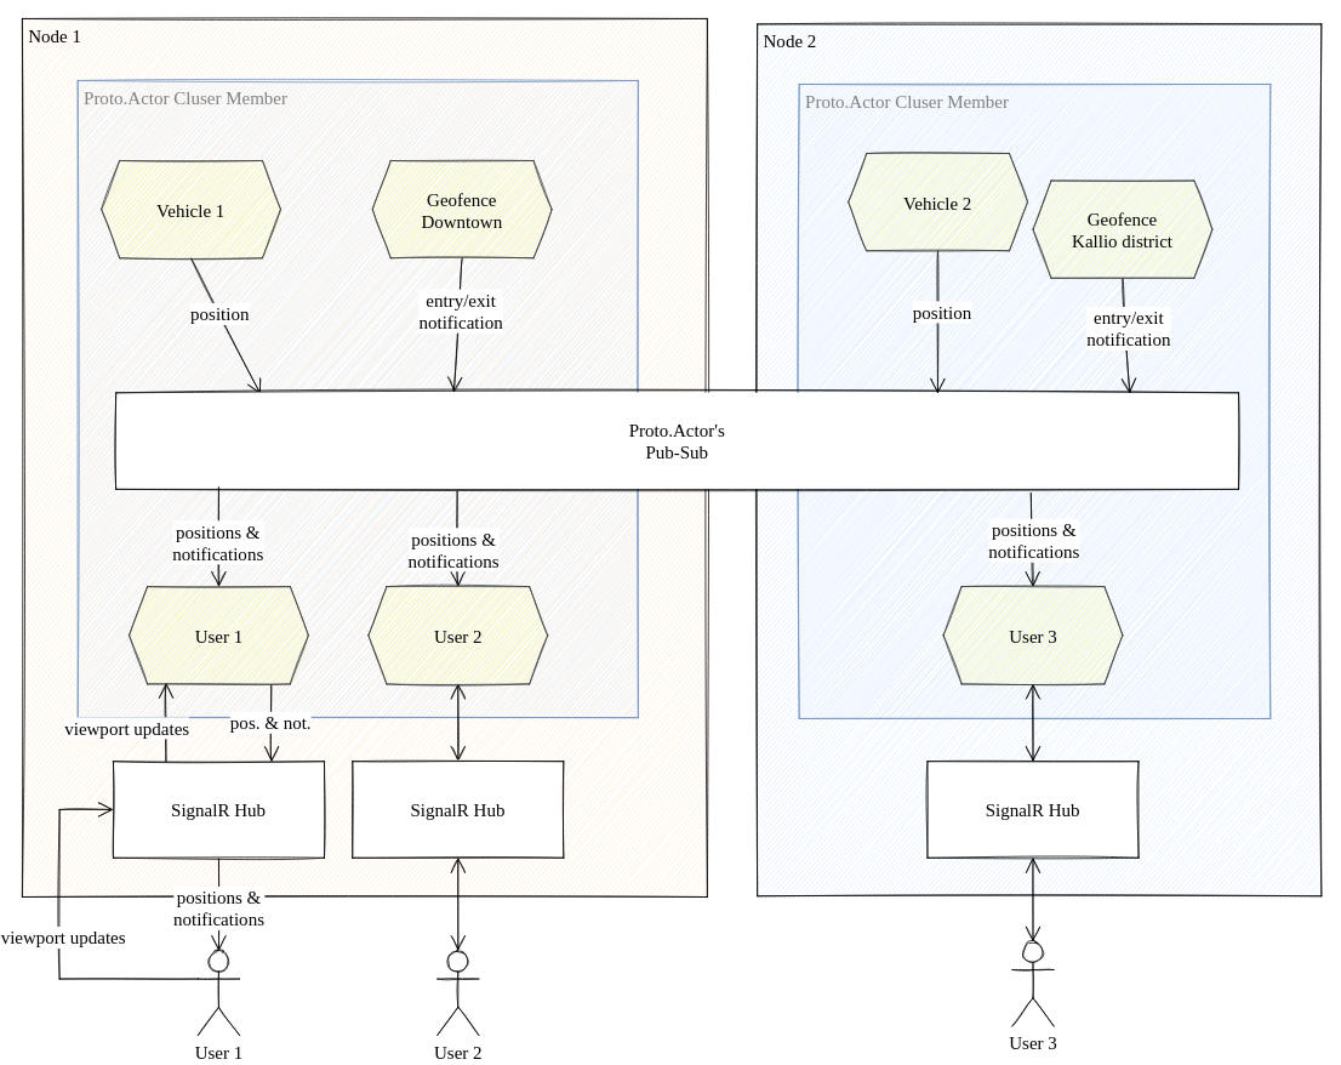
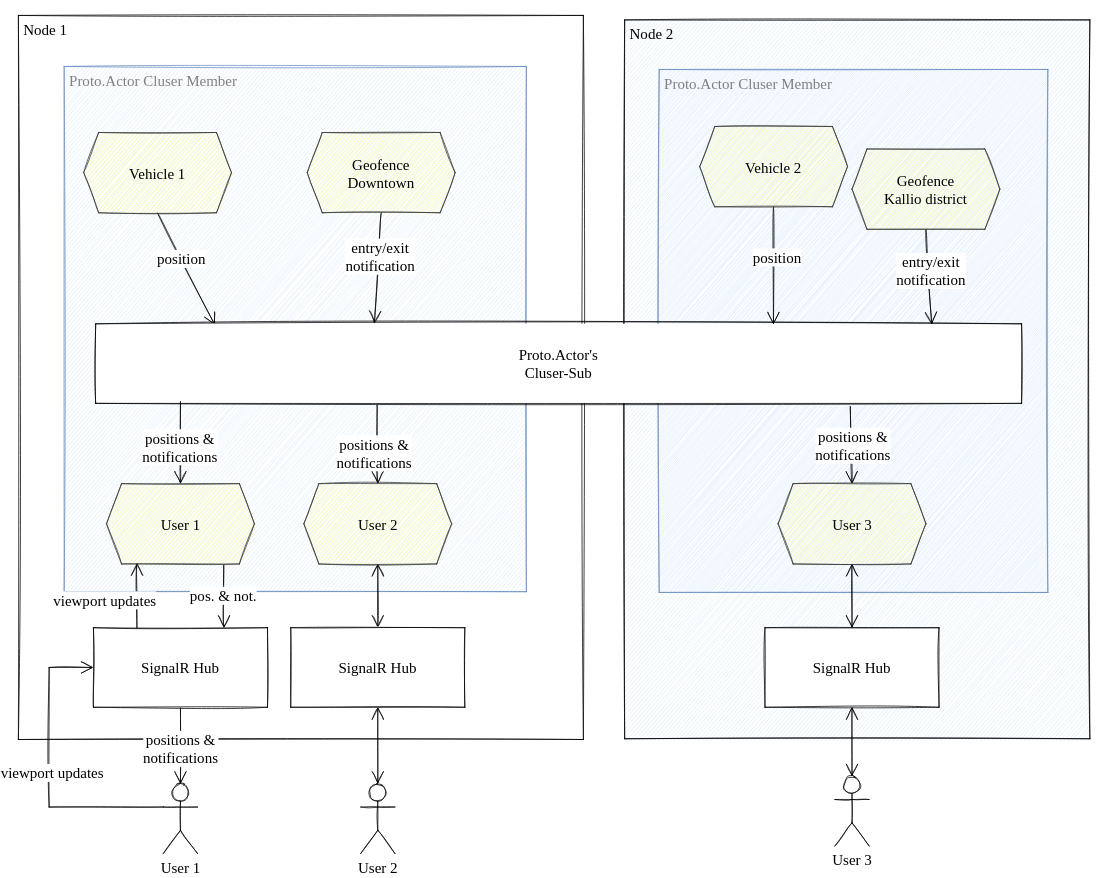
  <mxCell id="0" />
  <mxCell id="1" parent="0" />
  <mxCell id="2" value="Node 2" style="whiteSpace=wrap;html=1;hachureGap=4;pointerEvents=0;fontFamily=Architects Daughter;fontSource=https%3A%2F%2Ffonts.googleapis.com%2Fcss%3Ffamily%3DArchitects%2BDaughter;fontSize=20;align=left;verticalAlign=top;spacingLeft=5;sketch=1;fillColor=#dae8fc;" parent="1" vertex="1"><mxGeometry x="828" y="26" width="620" height="958" as="geometry" /></mxCell>
- <mxCell id="3" value="Node 1" style="whiteSpace=wrap;html=1;hachureGap=4;pointerEvents=0;fontFamily=Architects Daughter;fontSource=https%3A%2F%2Ffonts.googleapis.com%2Fcss%3Ffamily%3DArchitects%2BDaughter;fontSize=20;align=left;verticalAlign=top;spacingLeft=5;sketch=1;fillColor=#ffe6cc;" parent="1" vertex="1"><mxGeometry x="20" y="20" width="753" height="965" as="geometry" /></mxCell>
+ <mxCell id="3" value="Node 1" style="whiteSpace=wrap;html=1;hachureGap=4;pointerEvents=0;fontFamily=Architects Daughter;fontSource=https%3A%2F%2Ffonts.googleapis.com%2Fcss%3Ffamily%3DArchitects%2BDaughter;fontSize=20;align=left;verticalAlign=top;spacingLeft=5;sketch=1;" parent="1" vertex="1"><mxGeometry x="20" y="20" width="753" height="965" as="geometry" /></mxCell>
  <mxCell id="4" value="Proto.Actor Cluser Member" style="whiteSpace=wrap;html=1;hachureGap=4;pointerEvents=0;fontFamily=Architects Daughter;fontSource=https%3A%2F%2Ffonts.googleapis.com%2Fcss%3Ffamily%3DArchitects%2BDaughter;fontSize=20;align=left;verticalAlign=top;spacingLeft=5;fillColor=#dae8fc;strokeColor=#6c8ebf;movable=1;resizable=1;rotatable=1;deletable=1;editable=1;connectable=1;fontColor=#808080;sketch=1;" parent="1" vertex="1"><mxGeometry x="81" y="88" width="616" height="700" as="geometry" /></mxCell>
  <mxCell id="5" value="Proto.Actor Cluser Member" style="whiteSpace=wrap;html=1;hachureGap=4;pointerEvents=0;fontFamily=Architects Daughter;fontSource=https%3A%2F%2Ffonts.googleapis.com%2Fcss%3Ffamily%3DArchitects%2BDaughter;fontSize=20;align=left;verticalAlign=top;spacingLeft=5;fillColor=#dae8fc;strokeColor=#6c8ebf;movable=1;resizable=1;rotatable=1;deletable=1;editable=1;connectable=1;fontColor=#808080;sketch=1;" parent="1" vertex="1"><mxGeometry x="874" y="92" width="518" height="697" as="geometry" /></mxCell>
  <mxCell id="6" style="edgeStyle=none;curved=1;orthogonalLoop=1;jettySize=auto;html=1;exitX=0.5;exitY=1;exitDx=0;exitDy=0;fontFamily=Architects Daughter;fontSource=https%3A%2F%2Ffonts.googleapis.com%2Fcss%3Ffamily%3DArchitects%2BDaughter;fontSize=20;endArrow=open;startSize=14;endSize=14;sourcePerimeterSpacing=8;targetPerimeterSpacing=8;entryX=0.129;entryY=0.019;entryDx=0;entryDy=0;entryPerimeter=0;sketch=1;" parent="1" source="8" target="18" edge="1"><mxGeometry relative="1" as="geometry"><mxPoint x="281" y="378" as="targetPoint" /></mxGeometry></mxCell>
  <mxCell id="7" value="position" style="edgeLabel;html=1;align=center;verticalAlign=middle;resizable=0;points=[];fontSize=20;fontFamily=Architects Daughter;sketch=1;" parent="6" vertex="1" connectable="0"><mxGeometry x="-0.266" y="3" relative="1" as="geometry"><mxPoint y="7" as="offset" /></mxGeometry></mxCell>
  <mxCell id="8" value="Vehicle 1" style="shape=hexagon;perimeter=hexagonPerimeter2;whiteSpace=wrap;html=1;fixedSize=1;hachureGap=4;pointerEvents=0;fontFamily=Architects Daughter;fontSource=https%3A%2F%2Ffonts.googleapis.com%2Fcss%3Ffamily%3DArchitects%2BDaughter;fontSize=20;strokeColor=#36393d;align=center;verticalAlign=middle;fillColor=#ffff88;sketch=1;" parent="1" vertex="1"><mxGeometry x="107" y="176" width="197" height="107" as="geometry" /></mxCell>
  <mxCell id="9" style="edgeStyle=none;curved=1;orthogonalLoop=1;jettySize=auto;html=1;exitX=0.5;exitY=1;exitDx=0;exitDy=0;fontFamily=Architects Daughter;fontSource=https%3A%2F%2Ffonts.googleapis.com%2Fcss%3Ffamily%3DArchitects%2BDaughter;fontSize=20;endArrow=open;startSize=14;endSize=14;sourcePerimeterSpacing=8;targetPerimeterSpacing=8;entryX=0.301;entryY=-0.007;entryDx=0;entryDy=0;entryPerimeter=0;sketch=1;" parent="1" source="11" target="18" edge="1"><mxGeometry relative="1" as="geometry"><mxPoint x="481" y="892" as="targetPoint" /></mxGeometry></mxCell>
  <mxCell id="10" value="entry/exit&lt;br&gt;notification" style="edgeLabel;html=1;align=center;verticalAlign=middle;resizable=0;points=[];fontSize=20;fontFamily=Architects Daughter;sketch=1;" parent="9" vertex="1" connectable="0"><mxGeometry x="-0.457" relative="1" as="geometry"><mxPoint y="18" as="offset" /></mxGeometry></mxCell>
  <mxCell id="11" value="Geofence&lt;br&gt;Downtown" style="shape=hexagon;perimeter=hexagonPerimeter2;whiteSpace=wrap;html=1;fixedSize=1;hachureGap=4;pointerEvents=0;fontFamily=Architects Daughter;fontSource=https%3A%2F%2Ffonts.googleapis.com%2Fcss%3Ffamily%3DArchitects%2BDaughter;fontSize=20;strokeColor=#36393d;align=center;verticalAlign=middle;fillColor=#ffff88;sketch=1;" parent="1" vertex="1"><mxGeometry x="405" y="176" width="197" height="107" as="geometry" /></mxCell>
  <mxCell id="12" style="edgeStyle=none;curved=1;orthogonalLoop=1;jettySize=auto;html=1;exitX=0.5;exitY=1;exitDx=0;exitDy=0;entryX=0.732;entryY=0.007;entryDx=0;entryDy=0;entryPerimeter=0;fontFamily=Architects Daughter;fontSource=https%3A%2F%2Ffonts.googleapis.com%2Fcss%3Ffamily%3DArchitects%2BDaughter;fontSize=20;endArrow=open;startSize=14;endSize=14;sourcePerimeterSpacing=8;targetPerimeterSpacing=8;sketch=1;" parent="1" source="14" target="18" edge="1"><mxGeometry relative="1" as="geometry" /></mxCell>
  <mxCell id="13" value="position" style="edgeLabel;html=1;align=center;verticalAlign=middle;resizable=0;points=[];fontSize=20;fontFamily=Architects Daughter;sketch=1;" parent="12" vertex="1" connectable="0"><mxGeometry x="-0.369" y="4" relative="1" as="geometry"><mxPoint y="17" as="offset" /></mxGeometry></mxCell>
  <mxCell id="14" value="Vehicle 2" style="shape=hexagon;perimeter=hexagonPerimeter2;whiteSpace=wrap;html=1;fixedSize=1;hachureGap=4;pointerEvents=0;fontFamily=Architects Daughter;fontSource=https%3A%2F%2Ffonts.googleapis.com%2Fcss%3Ffamily%3DArchitects%2BDaughter;fontSize=20;strokeColor=#36393d;align=center;verticalAlign=middle;fillColor=#ffff88;sketch=1;" parent="1" vertex="1"><mxGeometry x="928" y="168" width="197" height="107" as="geometry" /></mxCell>
  <mxCell id="15" style="edgeStyle=none;curved=1;orthogonalLoop=1;jettySize=auto;html=1;exitX=0.5;exitY=1;exitDx=0;exitDy=0;entryX=0.903;entryY=0.007;entryDx=0;entryDy=0;entryPerimeter=0;fontFamily=Architects Daughter;fontSource=https%3A%2F%2Ffonts.googleapis.com%2Fcss%3Ffamily%3DArchitects%2BDaughter;fontSize=20;endArrow=open;startSize=14;endSize=14;sourcePerimeterSpacing=8;targetPerimeterSpacing=8;sketch=1;" parent="1" source="17" target="18" edge="1"><mxGeometry relative="1" as="geometry" /></mxCell>
  <mxCell id="16" value="entry/exit&lt;br&gt;notification" style="edgeLabel;html=1;align=center;verticalAlign=middle;resizable=0;points=[];fontSize=20;fontFamily=Architects Daughter;sketch=1;" parent="15" vertex="1" connectable="0"><mxGeometry x="-0.322" y="3" relative="1" as="geometry"><mxPoint y="12" as="offset" /></mxGeometry></mxCell>
  <mxCell id="17" value="Geofence&lt;br&gt;Kallio district" style="shape=hexagon;perimeter=hexagonPerimeter2;whiteSpace=wrap;html=1;fixedSize=1;hachureGap=4;pointerEvents=0;fontFamily=Architects Daughter;fontSource=https%3A%2F%2Ffonts.googleapis.com%2Fcss%3Ffamily%3DArchitects%2BDaughter;fontSize=20;strokeColor=#36393d;align=center;verticalAlign=middle;fillColor=#ffff88;sketch=1;" parent="1" vertex="1"><mxGeometry x="1131" y="198" width="197" height="107" as="geometry" /></mxCell>
- <mxCell id="18" value="Proto.Actor's&lt;br&gt;Pub-Sub" style="whiteSpace=wrap;html=1;hachureGap=4;pointerEvents=0;fontFamily=Architects Daughter;fontSource=https%3A%2F%2Ffonts.googleapis.com%2Fcss%3Ffamily%3DArchitects%2BDaughter;fontSize=20;sketch=1;" parent="1" vertex="1"><mxGeometry x="123" y="431" width="1234" height="106" as="geometry" /></mxCell>
+ <mxCell id="18" value="Proto.Actor's&lt;br&gt;Cluser-Sub" style="whiteSpace=wrap;html=1;hachureGap=4;pointerEvents=0;fontFamily=Architects Daughter;fontSource=https%3A%2F%2Ffonts.googleapis.com%2Fcss%3Ffamily%3DArchitects%2BDaughter;fontSize=20;sketch=1;" parent="1" vertex="1"><mxGeometry x="123" y="431" width="1234" height="106" as="geometry" /></mxCell>
  <mxCell id="19" style="edgeStyle=none;curved=1;orthogonalLoop=1;jettySize=auto;html=1;exitX=0.5;exitY=0;exitDx=0;exitDy=0;fontFamily=Architects Daughter;fontSource=https%3A%2F%2Ffonts.googleapis.com%2Fcss%3Ffamily%3DArchitects%2BDaughter;fontSize=20;endArrow=none;startSize=14;endSize=14;sourcePerimeterSpacing=8;targetPerimeterSpacing=8;startArrow=open;startFill=0;endFill=0;sketch=1;" parent="1" source="42" edge="1"><mxGeometry relative="1" as="geometry"><mxPoint x="236" y="673" as="sourcePoint" /><mxPoint x="236" y="535" as="targetPoint" /></mxGeometry></mxCell>
  <mxCell id="20" value="positions &amp;amp;&lt;br&gt;notifications" style="edgeLabel;html=1;align=center;verticalAlign=middle;resizable=0;points=[];fontSize=20;fontFamily=Architects Daughter;sketch=1;" parent="19" vertex="1" connectable="0"><mxGeometry x="-0.299" y="2" relative="1" as="geometry"><mxPoint y="-12" as="offset" /></mxGeometry></mxCell>
  <mxCell id="21" style="edgeStyle=none;curved=1;orthogonalLoop=1;jettySize=auto;html=1;exitX=0.5;exitY=0;exitDx=0;exitDy=0;entryX=0.815;entryY=1.041;entryDx=0;entryDy=0;entryPerimeter=0;fontFamily=Architects Daughter;fontSource=https%3A%2F%2Ffonts.googleapis.com%2Fcss%3Ffamily%3DArchitects%2BDaughter;fontSize=20;endArrow=none;startSize=14;endSize=14;sourcePerimeterSpacing=8;targetPerimeterSpacing=8;endFill=0;startFill=0;startArrow=open;sketch=1;" parent="1" source="44" target="18" edge="1"><mxGeometry relative="1" as="geometry"><mxPoint x="1131" y="673" as="sourcePoint" /></mxGeometry></mxCell>
  <mxCell id="22" value="positions &amp;amp;&lt;br&gt;notifications" style="edgeLabel;html=1;align=center;verticalAlign=middle;resizable=0;points=[];fontSize=20;fontFamily=Architects Daughter;sketch=1;" parent="21" vertex="1" connectable="0"><mxGeometry x="-0.427" y="-8" relative="1" as="geometry"><mxPoint x="-7" y="-22" as="offset" /></mxGeometry></mxCell>
  <mxCell id="23" style="edgeStyle=orthogonalEdgeStyle;orthogonalLoop=1;jettySize=auto;html=1;entryX=0.5;entryY=0;entryDx=0;entryDy=0;sketch=1;fontSize=20;targetPerimeterSpacing=8;strokeWidth=1;endSize=14;sourcePerimeterSpacing=8;startSize=14;startArrow=open;startFill=0;endArrow=open;endFill=0;exitX=0.5;exitY=1;exitDx=0;exitDy=0;" parent="1" source="44" target="37" edge="1"><mxGeometry relative="1" as="geometry"><mxPoint x="1131" y="779" as="sourcePoint" /></mxGeometry></mxCell>
  <mxCell id="24" style="edgeStyle=orthogonalEdgeStyle;rounded=0;sketch=1;orthogonalLoop=1;jettySize=auto;html=1;exitX=0.5;exitY=0;exitDx=0;exitDy=0;exitPerimeter=0;entryX=0.5;entryY=1;entryDx=0;entryDy=0;fontSize=20;startArrow=open;startFill=0;endArrow=open;endFill=0;startSize=14;endSize=14;sourcePerimeterSpacing=8;targetPerimeterSpacing=8;strokeWidth=1;" parent="1" source="25" target="35" edge="1"><mxGeometry relative="1" as="geometry" /></mxCell>
  <mxCell id="25" value="User 2" style="shape=umlActor;verticalLabelPosition=bottom;verticalAlign=top;html=1;outlineConnect=0;hachureGap=4;pointerEvents=0;fontFamily=Architects Daughter;fontSource=https%3A%2F%2Ffonts.googleapis.com%2Fcss%3Ffamily%3DArchitects%2BDaughter;fontSize=20;sketch=1;" parent="1" vertex="1"><mxGeometry x="476.13" y="1044" width="45.74" height="93" as="geometry" /></mxCell>
  <mxCell id="26" style="edgeStyle=orthogonalEdgeStyle;rounded=0;sketch=1;orthogonalLoop=1;jettySize=auto;html=1;exitX=0;exitY=0.333;exitDx=0;exitDy=0;exitPerimeter=0;entryX=0;entryY=0.5;entryDx=0;entryDy=0;fontFamily=Architects Daughter;fontSource=https%3A%2F%2Ffonts.googleapis.com%2Fcss%3Ffamily%3DArchitects%2BDaughter;fontSize=20;startArrow=none;startFill=0;endArrow=open;endFill=0;startSize=14;endSize=14;sourcePerimeterSpacing=8;targetPerimeterSpacing=8;strokeWidth=1;" parent="1" source="28" target="33" edge="1"><mxGeometry relative="1" as="geometry"><Array as="points"><mxPoint x="61" y="1075" /><mxPoint x="61" y="889" /></Array></mxGeometry></mxCell>
  <mxCell id="27" value="viewport updates" style="edgeLabel;html=1;align=center;verticalAlign=middle;resizable=0;points=[];fontSize=20;fontFamily=Architects Daughter;" parent="26" vertex="1" connectable="0"><mxGeometry x="0.001" y="-3" relative="1" as="geometry"><mxPoint as="offset" /></mxGeometry></mxCell>
  <mxCell id="28" value="User 1" style="shape=umlActor;verticalLabelPosition=bottom;verticalAlign=top;html=1;outlineConnect=0;hachureGap=4;pointerEvents=0;fontFamily=Architects Daughter;fontSource=https%3A%2F%2Ffonts.googleapis.com%2Fcss%3Ffamily%3DArchitects%2BDaughter;fontSize=20;sketch=1;" parent="1" vertex="1"><mxGeometry x="213.13" y="1044" width="45.74" height="93" as="geometry" /></mxCell>
  <mxCell id="29" value="User 3" style="shape=umlActor;verticalLabelPosition=bottom;verticalAlign=top;html=1;outlineConnect=0;hachureGap=4;pointerEvents=0;fontFamily=Architects Daughter;fontSource=https%3A%2F%2Ffonts.googleapis.com%2Fcss%3Ffamily%3DArchitects%2BDaughter;fontSize=20;sketch=1;" parent="1" vertex="1"><mxGeometry x="1108.13" y="1034" width="45.74" height="93" as="geometry" /></mxCell>
  <mxCell id="30" style="edgeStyle=none;curved=1;orthogonalLoop=1;jettySize=auto;html=1;exitX=0.5;exitY=0;exitDx=0;exitDy=0;entryX=0.304;entryY=1.025;entryDx=0;entryDy=0;entryPerimeter=0;fontFamily=Architects Daughter;fontSource=https%3A%2F%2Ffonts.googleapis.com%2Fcss%3Ffamily%3DArchitects%2BDaughter;fontSize=20;endArrow=none;startSize=14;endSize=14;sourcePerimeterSpacing=8;targetPerimeterSpacing=8;endFill=0;startFill=0;startArrow=open;sketch=1;" parent="1" source="43" target="18" edge="1"><mxGeometry relative="1" as="geometry"><mxPoint x="499" y="673" as="sourcePoint" /></mxGeometry></mxCell>
  <mxCell id="31" value="positions &amp;amp;&lt;br&gt;notifications" style="edgeLabel;html=1;align=center;verticalAlign=middle;resizable=0;points=[];fontSize=20;fontFamily=Architects Daughter;sketch=1;" parent="30" vertex="1" connectable="0"><mxGeometry x="-0.251" y="-7" relative="1" as="geometry"><mxPoint x="-12" y="-2" as="offset" /></mxGeometry></mxCell>
  <mxCell id="32" value="positions &amp;amp;&lt;br&gt;notifications" style="edgeStyle=orthogonalEdgeStyle;rounded=0;sketch=1;orthogonalLoop=1;jettySize=auto;html=1;exitX=0.5;exitY=1;exitDx=0;exitDy=0;entryX=0.5;entryY=0;entryDx=0;entryDy=0;entryPerimeter=0;fontSize=20;startArrow=none;startFill=0;endArrow=open;endFill=0;startSize=14;endSize=14;sourcePerimeterSpacing=8;targetPerimeterSpacing=8;strokeWidth=1;fontFamily=Architects Daughter;fontSource=https%3A%2F%2Ffonts.googleapis.com%2Fcss%3Ffamily%3DArchitects%2BDaughter;" parent="1" source="33" target="28" edge="1"><mxGeometry x="0.059" relative="1" as="geometry"><mxPoint y="1" as="offset" /></mxGeometry></mxCell>
  <mxCell id="33" value="SignalR Hub" style="whiteSpace=wrap;html=1;hachureGap=4;pointerEvents=0;fontFamily=Architects Daughter;fontSource=https%3A%2F%2Ffonts.googleapis.com%2Fcss%3Ffamily%3DArchitects%2BDaughter;fontSize=20;sketch=1;" parent="1" vertex="1"><mxGeometry x="120" y="836" width="232" height="106" as="geometry" /></mxCell>
  <mxCell id="34" style="edgeStyle=orthogonalEdgeStyle;rounded=0;sketch=1;orthogonalLoop=1;jettySize=auto;html=1;exitX=0.5;exitY=0;exitDx=0;exitDy=0;entryX=0.5;entryY=1;entryDx=0;entryDy=0;fontSize=20;startArrow=open;startFill=0;endArrow=open;endFill=0;startSize=14;endSize=14;sourcePerimeterSpacing=8;targetPerimeterSpacing=8;strokeWidth=1;" parent="1" source="35" target="43" edge="1"><mxGeometry relative="1" as="geometry"><mxPoint x="499" y="779" as="targetPoint" /></mxGeometry></mxCell>
  <mxCell id="35" value="SignalR Hub" style="whiteSpace=wrap;html=1;hachureGap=4;pointerEvents=0;fontFamily=Architects Daughter;fontSource=https%3A%2F%2Ffonts.googleapis.com%2Fcss%3Ffamily%3DArchitects%2BDaughter;fontSize=20;sketch=1;" parent="1" vertex="1"><mxGeometry x="383" y="836" width="232" height="106" as="geometry" /></mxCell>
  <mxCell id="36" style="edgeStyle=orthogonalEdgeStyle;rounded=0;sketch=1;orthogonalLoop=1;jettySize=auto;html=1;exitX=0.5;exitY=1;exitDx=0;exitDy=0;entryX=0.5;entryY=0;entryDx=0;entryDy=0;entryPerimeter=0;fontSize=20;startArrow=open;startFill=0;endArrow=open;endFill=0;startSize=14;endSize=14;sourcePerimeterSpacing=8;targetPerimeterSpacing=8;strokeWidth=1;" parent="1" source="37" target="29" edge="1"><mxGeometry relative="1" as="geometry" /></mxCell>
  <mxCell id="37" value="SignalR Hub" style="whiteSpace=wrap;html=1;hachureGap=4;pointerEvents=0;fontFamily=Architects Daughter;fontSource=https%3A%2F%2Ffonts.googleapis.com%2Fcss%3Ffamily%3DArchitects%2BDaughter;fontSize=20;sketch=1;" parent="1" vertex="1"><mxGeometry x="1015" y="836" width="232" height="106" as="geometry" /></mxCell>
  <mxCell id="38" style="edgeStyle=none;curved=1;orthogonalLoop=1;jettySize=auto;html=1;entryX=0.793;entryY=1.017;entryDx=0;entryDy=0;fontFamily=Architects Daughter;fontSource=https%3A%2F%2Ffonts.googleapis.com%2Fcss%3Ffamily%3DArchitects%2BDaughter;fontSize=20;endArrow=none;startSize=14;endSize=14;sourcePerimeterSpacing=8;targetPerimeterSpacing=8;startArrow=open;startFill=0;endFill=0;sketch=1;exitX=0.75;exitY=0;exitDx=0;exitDy=0;entryPerimeter=0;" parent="1" source="33" target="42" edge="1"><mxGeometry relative="1" as="geometry"><mxPoint x="-102" y="807" as="sourcePoint" /><mxPoint x="294" y="779" as="targetPoint" /></mxGeometry></mxCell>
  <mxCell id="39" value="pos. &amp;amp; not." style="edgeLabel;html=1;align=center;verticalAlign=middle;resizable=0;points=[];fontSize=20;fontFamily=Architects Daughter;sketch=1;" parent="38" vertex="1" connectable="0"><mxGeometry x="-0.299" y="2" relative="1" as="geometry"><mxPoint x="1" y="-15" as="offset" /></mxGeometry></mxCell>
  <mxCell id="40" style="edgeStyle=none;curved=1;orthogonalLoop=1;jettySize=auto;html=1;entryX=0.25;entryY=0;entryDx=0;entryDy=0;fontFamily=Architects Daughter;fontSource=https%3A%2F%2Ffonts.googleapis.com%2Fcss%3Ffamily%3DArchitects%2BDaughter;fontSize=20;endArrow=none;startSize=14;endSize=14;sourcePerimeterSpacing=8;targetPerimeterSpacing=8;startArrow=open;startFill=0;endFill=0;sketch=1;exitX=0.206;exitY=0.991;exitDx=0;exitDy=0;exitPerimeter=0;" parent="1" source="42" target="33" edge="1"><mxGeometry relative="1" as="geometry"><mxPoint x="178" y="779" as="sourcePoint" /><mxPoint x="304" y="789" as="targetPoint" /></mxGeometry></mxCell>
  <mxCell id="41" value="viewport updates" style="edgeLabel;html=1;align=center;verticalAlign=middle;resizable=0;points=[];fontSize=20;fontFamily=Architects Daughter;sketch=1;" parent="40" vertex="1" connectable="0"><mxGeometry x="-0.299" y="2" relative="1" as="geometry"><mxPoint x="-46" y="18" as="offset" /></mxGeometry></mxCell>
  <mxCell id="42" value="User 1" style="shape=hexagon;perimeter=hexagonPerimeter2;whiteSpace=wrap;html=1;fixedSize=1;hachureGap=4;pointerEvents=0;fontFamily=Architects Daughter;fontSource=https%3A%2F%2Ffonts.googleapis.com%2Fcss%3Ffamily%3DArchitects%2BDaughter;fontSize=20;strokeColor=#36393d;align=center;verticalAlign=middle;fillColor=#ffff88;sketch=1;" parent="1" vertex="1"><mxGeometry x="137.5" y="644" width="197" height="107" as="geometry" /></mxCell>
  <mxCell id="43" value="User 2" style="shape=hexagon;perimeter=hexagonPerimeter2;whiteSpace=wrap;html=1;fixedSize=1;hachureGap=4;pointerEvents=0;fontFamily=Architects Daughter;fontSource=https%3A%2F%2Ffonts.googleapis.com%2Fcss%3Ffamily%3DArchitects%2BDaughter;fontSize=20;strokeColor=#36393d;align=center;verticalAlign=middle;fillColor=#ffff88;sketch=1;" parent="1" vertex="1"><mxGeometry x="400.5" y="644" width="197" height="107" as="geometry" /></mxCell>
  <mxCell id="44" value="User 3" style="shape=hexagon;perimeter=hexagonPerimeter2;whiteSpace=wrap;html=1;fixedSize=1;hachureGap=4;pointerEvents=0;fontFamily=Architects Daughter;fontSource=https%3A%2F%2Ffonts.googleapis.com%2Fcss%3Ffamily%3DArchitects%2BDaughter;fontSize=20;strokeColor=#36393d;align=center;verticalAlign=middle;fillColor=#ffff88;sketch=1;" parent="1" vertex="1"><mxGeometry x="1032.5" y="644" width="197" height="107" as="geometry" /></mxCell>
